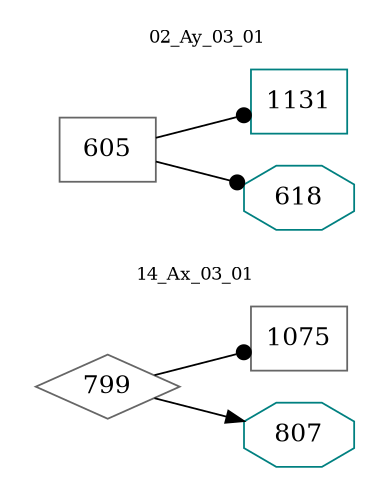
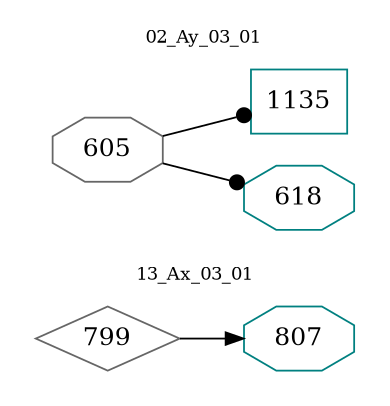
  digraph {
    rankdir=LR
    node [color=gray40 shape=octagon]
    edge [arrowhead=dot color=black]
    n1 [label=799 shape=diamond]
    n2 [color=teal label=807]
-   n3 [label=1075 shape=box]
-   n4 [label=605 shape=box]
+   n4 [label=605]
    n5 [color=teal label=618]
-   n6 [color=teal label=1131 shape=box]
+   n6 [color=teal label=1135 shape=box]
    subgraph cluster_1 {
      color=white
      fontsize=10
-     label="14_Ax_03_01"
+     label="13_Ax_03_01"
      n1
      n2
-     n3
    }
    subgraph cluster_2 {
      color=white
      fontsize=10
      label="02_Ay_03_01"
      n4
      n5
      n6
    }
    n1 -> n2 [arrowhead=normal]
-   n1 -> n3
    n4 -> n5
    n4 -> n6
  }
